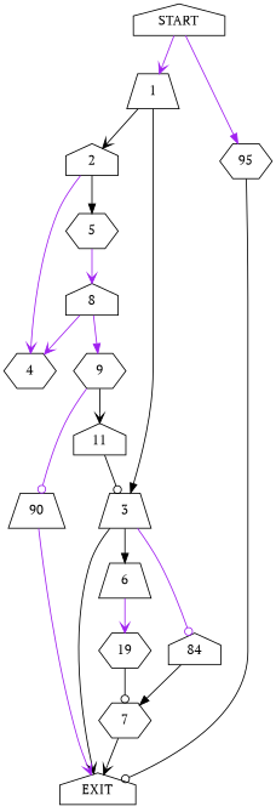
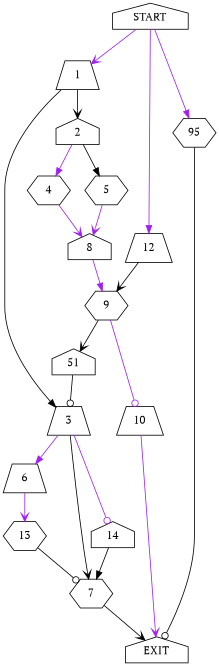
  digraph {
    fontname="PT Serif"
    node [fontname="PT Serif" shape=house]
    edge [arrowhead=vee color=black fontname="PT Serif"]
    n1 [label=START]
    1 [shape=trapezium]
+   12 [shape=trapezium]
    n4 [label=95 shape=hexagon]
    2
    3 [shape=trapezium]
    9 [shape=hexagon]
    n8 [label=EXIT]
    4 [shape=hexagon]
    5 [shape=hexagon]
    6 [shape=trapezium]
    7 [shape=hexagon]
-   14 [label=84]
+   14
    8
-   13 [shape=hexagon label=19]
-   10 [shape=trapezium label=90]
-   11
+   13 [shape=hexagon]
+   10 [shape=trapezium]
+   11 [label=51]
    n1 -> 1 [color=purple]
+   n1 -> 12 [arrowhead=normal color=purple]
    n1 -> n4 [arrowhead=normal color=purple]
    1 -> 2
    1 -> 3 [arrowhead=normal]
+   12 -> 9
    n4 -> n8 [arrowhead=odot]
-   2 -> 4 [color=purple]
+   2 -> 4 [arrowhead=normal color=purple]
    2 -> 5 [arrowhead=normal]
-   3 -> 6 [arrowhead=normal]
-   3 -> n8
+   3 -> 6 [arrowhead=normal color=purple]
+   3 -> 7
    3 -> 14 [arrowhead=odot color=purple]
    9 -> 10 [arrowhead=odot color=purple]
    9 -> 11
-   8 -> 4 [color=purple]
+   4 -> 8 [color=purple]
    5 -> 8 [color=purple]
    6 -> 13 [color=purple]
    7 -> n8
    14 -> 7 [arrowhead=normal]
    8 -> 9 [arrowhead=normal color=purple]
    13 -> 7 [arrowhead=odot]
    10 -> n8 [color=purple]
    11 -> 3 [arrowhead=odot]
  }
